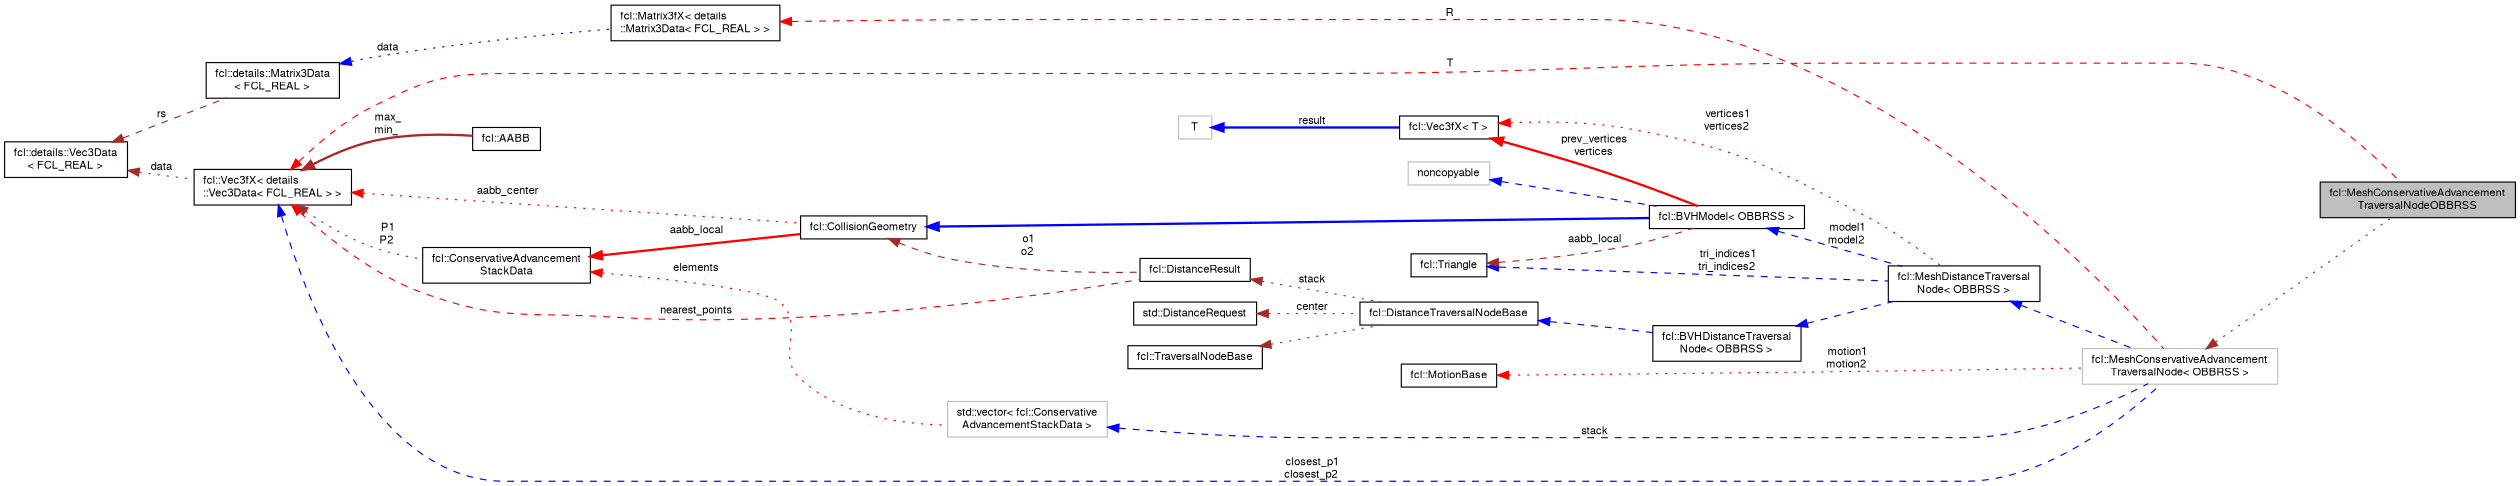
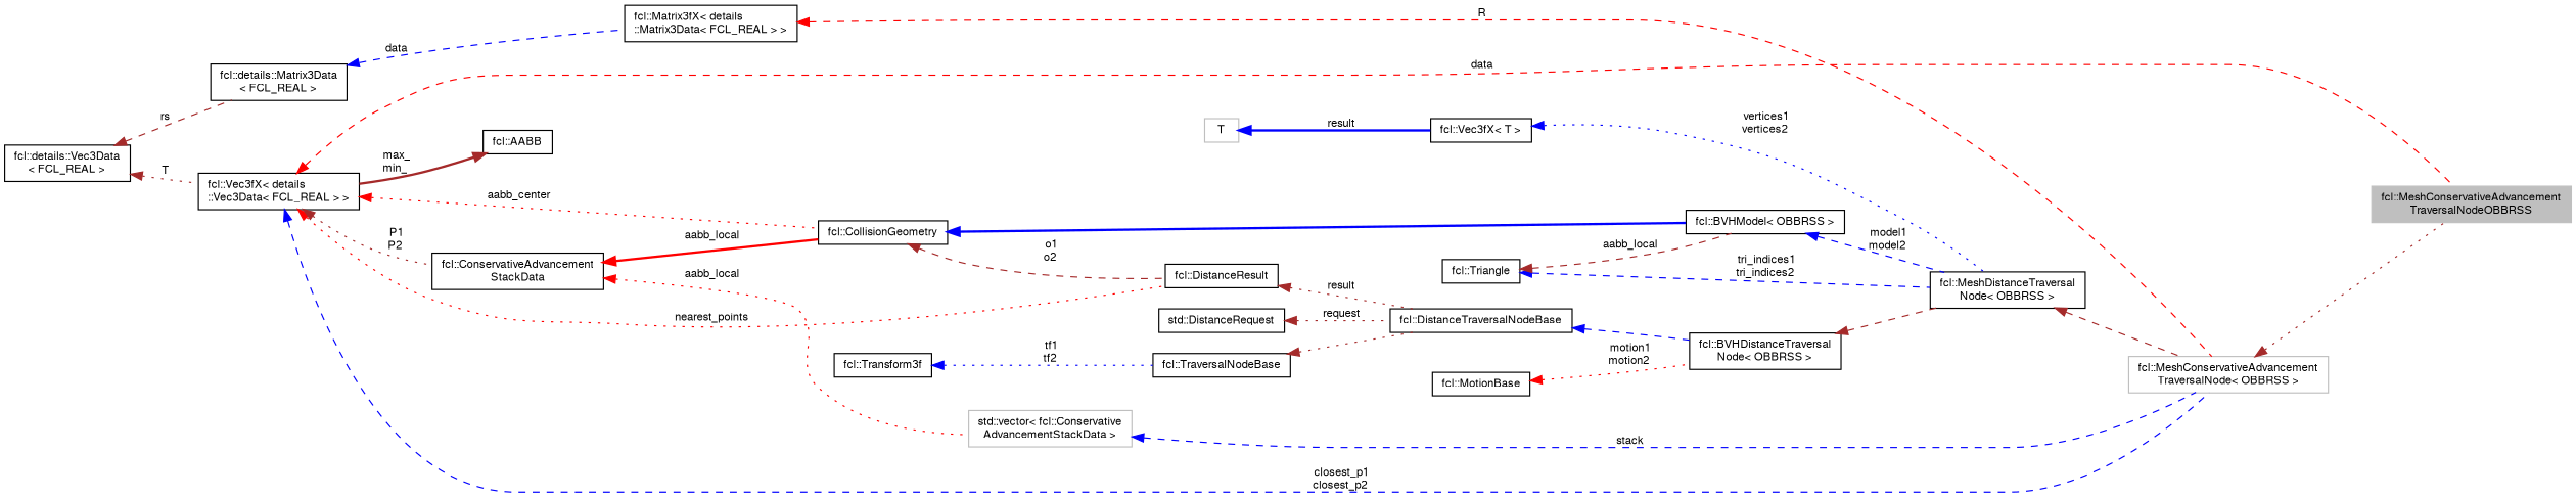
  digraph {
    rankdir=LR
    node [color=black fillcolor=white fontname=FreeSans fontsize=10 shape=record style=filled]
    edge [color=blue dir=back fontname=FreeSans fontsize=10 labelfontname=FreeSans labelfontsize=10 style=dotted]
-   n1 [fillcolor=grey75 fontcolor=black height=0.2 label="fcl::MeshConservativeAdvancement\lTraversalNodeOBBRSS" width=0.4]
+   n1 [color=grey75 fillcolor=grey75 fontcolor=black height=0.2 label="fcl::MeshConservativeAdvancement\lTraversalNodeOBBRSS" width=0.4]
    n2 [color=grey75 height=0.2 label="fcl::MeshConservativeAdvancement\lTraversalNode\< OBBRSS \>" width=0.4]
    n3 [height=0.2 label="fcl::MeshDistanceTraversal\lNode\< OBBRSS \>" width=0.4]
    n4 [height=0.2 label="fcl::BVHDistanceTraversal\lNode\< OBBRSS \>" width=0.4]
    n5 [height=0.2 label="fcl::DistanceTraversalNodeBase" width=0.4]
    n6 [height=0.2 label="fcl::TraversalNodeBase" width=0.4]
+   n7 [height=0.2 label="fcl::Transform3f" width=0.4]
    n8 [height=0.2 label="fcl::DistanceResult" width=0.4]
    n9 [height=0.2 label="fcl::Vec3fX\< details\l::Vec3Data\< FCL_REAL \> \>" width=0.4]
    n10 [height=0.2 label="fcl::CollisionGeometry" width=0.4]
    n11 [height=0.2 label="fcl::AABB" width=0.4]
    n12 [height=0.2 label="fcl::ConservativeAdvancement\lStackData" width=0.4]
    n13 [height=0.2 label="fcl::BVHModel\< OBBRSS \>" width=0.4]
    n14 [color=grey75 height=0.2 label="std::vector\< fcl::Conservative\lAdvancementStackData \>" width=0.4]
    n15 [height=0.2 label="fcl::details::Vec3Data\l\< FCL_REAL \>" width=0.4]
    n16 [height=0.2 label="fcl::details::Matrix3Data\l\< FCL_REAL \>" width=0.4]
    n17 [height=0.2 label="fcl::Matrix3fX\< details\l::Matrix3Data\< FCL_REAL \> \>" width=0.4]
    n18 [height=0.2 label="std::DistanceRequest" width=0.4]
-   n19 [color=grey75 height=0.2 label=noncopyable width=0.4]
    n20 [height=0.2 label="fcl::Vec3fX\< T \>" width=0.4]
    n21 [color=grey75 height=0.2 label=T width=0.4]
    n22 [height=0.2 label="fcl::Triangle" width=0.4]
    n23 [height=0.2 label="fcl::MotionBase" width=0.4]
    n2 -> n1 [color=brown]
-   n3 -> n2 [style=dashed]
-   n4 -> n3 [style=dashed]
+   n3 -> n2 [color=brown style=dashed]
+   n4 -> n3 [color=brown style=dashed]
    n5 -> n4 [style=dashed]
    n6 -> n5 [color=brown]
-   n8 -> n5 [color=brown label=" stack"]
-   n9 -> n1 [color=red label=" T" style=dashed]
+   n7 -> n6 [label=" tf1\ntf2"]
+   n8 -> n5 [color=brown label=" result"]
+   n9 -> n1 [color=red label=" data" style=dashed]
    n9 -> n2 [label=" closest_p1\nclosest_p2" style=dashed]
-   n9 -> n8 [color=red label=" nearest_points" style=dashed]
+   n9 -> n8 [color=red label=" nearest_points"]
    n9 -> n10 [color=red label=" aabb_center"]
-   n9 -> n11 [color=brown label=" max_\nmin_" style=bold]
+   n11 -> n9 [color=brown label=" max_\nmin_" style=bold]
    n9 -> n12 [color=brown label=" P1\nP2"]
    n10 -> n8 [color=brown label=" o1\no2" style=dashed]
    n10 -> n13 [style=bold]
    n12 -> n10 [color=red label=" aabb_local" style=bold]
-   n12 -> n14 [color=red label=" elements"]
+   n12 -> n14 [color=red label=" aabb_local"]
    n13 -> n3 [label=" model1\nmodel2" style=dashed]
    n14 -> n2 [label=" stack" style=dashed]
-   n15 -> n9 [color=brown label=" data"]
+   n15 -> n9 [color=brown label=" T"]
    n15 -> n16 [color=brown label=" rs" style=dashed]
-   n16 -> n17 [label=" data"]
+   n16 -> n17 [label=" data" style=dashed]
    n17 -> n2 [color=red label=" R" style=dashed]
-   n18 -> n5 [color=brown label=" center"]
-   n19 -> n13 [style=dashed]
-   n20 -> n3 [color=red label=" vertices1\nvertices2"]
-   n20 -> n13 [color=red label=" prev_vertices\nvertices" style=bold]
+   n18 -> n5 [color=brown label=" request"]
+   n20 -> n3 [label=" vertices1\nvertices2"]
    n21 -> n20 [label=" result" style=bold]
    n22 -> n3 [label=" tri_indices1\ntri_indices2" style=dashed]
    n22 -> n13 [color=brown label=" aabb_local" style=dashed]
-   n23 -> n2 [color=red label=" motion1\nmotion2"]
+   n23 -> n4 [color=red label=" motion1\nmotion2"]
  }
